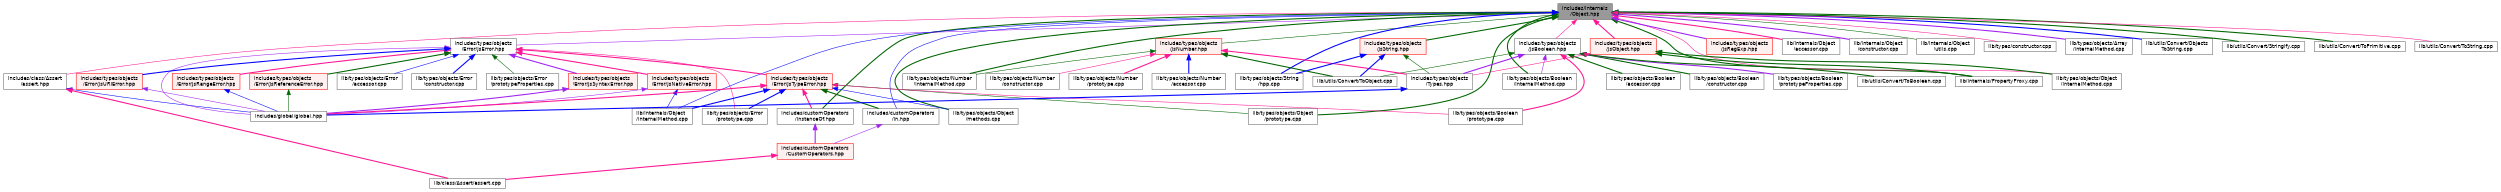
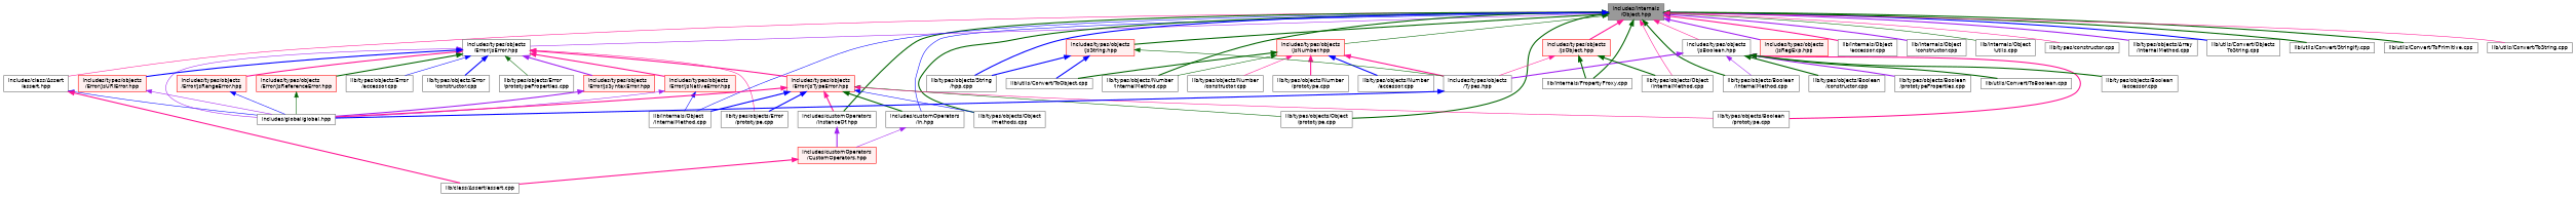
  digraph {
    node [color=grey40 fillcolor=white fontname=Helvetica fontsize=10 shape=box style=filled]
    edge [color=darkgreen dir=back fontname=Helvetica fontsize=10 labelfontname=Helvetica labelfontsize=10 style=bold]
    n1 [color=gray40 fillcolor=grey60 fontcolor=black height=0.2 label="includes/internals\l/Object.hpp" width=0.4]
    n2 [height=0.2 label="includes/class/Assert\l/assert.hpp" width=0.4]
    n3 [height=0.2 label="includes/customOperators\l/In.hpp" width=0.4]
    n4 [height=0.2 label="includes/customOperators\l/InstanceOf.hpp" width=0.4]
    n5 [height=0.2 label="includes/types/objects\l/Error/JsError.hpp" width=0.4]
    n6 [height=0.2 label="lib/internals/Object\l/internalMethod.cpp" width=0.4]
    n7 [height=0.2 label="lib/types/objects/Object\l/methods.cpp" width=0.4]
    n8 [height=0.2 label="lib/types/objects/Object\l/prototype.cpp" width=0.4]
    n9 [height=0.2 label="includes/types/objects\l/JsBoolean.hpp" width=0.4]
    n10 [height=0.2 label="lib/types/objects/Boolean\l/internalMethod.cpp" width=0.4]
    n11 [color=red fillcolor="#FFF0F0" height=0.2 label="includes/types/objects\l/JsNumber.hpp" width=0.4]
    n12 [height=0.2 label="lib/types/objects/Number\l/internalMethod.cpp" width=0.4]
    n13 [color=red fillcolor="#FFF0F0" height=0.2 label="includes/types/objects\l/JsObject.hpp" width=0.4]
    n14 [height=0.2 label="lib/internals/PropertyProxy.cpp" width=0.4]
    n15 [height=0.2 label="lib/types/objects/Object\l/internalMethod.cpp" width=0.4]
    n16 [color=red fillcolor="#FFF0F0" height=0.2 label="includes/types/objects\l/JsRegExp.hpp" width=0.4]
    n17 [color=red fillcolor="#FFF0F0" height=0.2 label="includes/types/objects\l/JsString.hpp" width=0.4]
    n18 [height=0.2 label="lib/types/objects/String\l/hpp.cpp" width=0.4]
    n19 [height=0.2 label="lib/internals/Object\l/accessor.cpp" width=0.4]
    n20 [height=0.2 label="lib/internals/Object\l/constructor.cpp" width=0.4]
    n21 [height=0.2 label="lib/internals/Object\l/utils.cpp" width=0.4]
    n22 [height=0.2 label="lib/types/constructor.cpp" width=0.4]
    n23 [height=0.2 label="lib/types/objects/Array\l/internalMethod.cpp" width=0.4]
    n24 [height=0.2 label="lib/utils/Convert/Objects\lToString.cpp" width=0.4]
    n25 [height=0.2 label="lib/utils/Convert/Stringify.cpp" width=0.4]
    n26 [height=0.2 label="lib/utils/Convert/ToPrimitive.cpp" width=0.4]
    n27 [height=0.2 label="lib/utils/Convert/ToString.cpp" width=0.4]
    n28 [height=0.2 label="includes/global/global.hpp" width=0.4]
    n29 [height=0.2 label="lib/class/Assert/assert.cpp" width=0.4]
    n30 [color=red fillcolor="#FFF0F0" height=0.2 label="includes/customOperators\l/CustomOperators.hpp" width=0.4]
    n31 [color=red fillcolor="#FFF0F0" height=0.2 label="includes/types/objects\l/Error/JsNativeError.hpp" width=0.4]
    n32 [color=red fillcolor="#FFF0F0" height=0.2 label="includes/types/objects\l/Error/JsRangeError.hpp" width=0.4]
    n33 [color=red fillcolor="#FFF0F0" height=0.2 label="includes/types/objects\l/Error/JsReferenceError.hpp" width=0.4]
    n34 [color=red fillcolor="#FFF0F0" height=0.2 label="includes/types/objects\l/Error/JsSyntaxError.hpp" width=0.4]
    n35 [color=red fillcolor="#FFF0F0" height=0.2 label="includes/types/objects\l/Error/JsTypeError.hpp" width=0.4]
    n36 [height=0.2 label="lib/types/objects/Error\l/prototype.cpp" width=0.4]
    n37 [color=red fillcolor="#FFF0F0" height=0.2 label="includes/types/objects\l/Error/JsURIError.hpp" width=0.4]
    n38 [height=0.2 label="lib/types/objects/Error\l/accessor.cpp" width=0.4]
    n39 [height=0.2 label="lib/types/objects/Error\l/constructor.cpp" width=0.4]
    n40 [height=0.2 label="lib/types/objects/Error\l/prototypeProperties.cpp" width=0.4]
    n41 [height=0.2 label="lib/types/objects/Boolean\l/prototype.cpp" width=0.4]
    n42 [height=0.2 label="includes/types/objects\l/Types.hpp" width=0.4]
    n43 [height=0.2 label="lib/types/objects/Boolean\l/accessor.cpp" width=0.4]
    n44 [height=0.2 label="lib/types/objects/Boolean\l/constructor.cpp" width=0.4]
    n45 [height=0.2 label="lib/types/objects/Boolean\l/prototypeProperties.cpp" width=0.4]
    n46 [height=0.2 label="lib/utils/Convert/ToBoolean.cpp" width=0.4]
    n47 [height=0.2 label="lib/utils/Convert/ToObject.cpp" width=0.4]
    n48 [height=0.2 label="lib/types/objects/Number\l/accessor.cpp" width=0.4]
    n49 [height=0.2 label="lib/types/objects/Number\l/constructor.cpp" width=0.4]
    n50 [height=0.2 label="lib/types/objects/Number\l/prototype.cpp" width=0.4]
    n1 -> n2 [color=deeppink style=solid]
    n1 -> n3 [color=blue style=solid]
    n1 -> n4
    n1 -> n5 [color=purple style=solid]
    n1 -> n6 [color=blue style=solid]
    n1 -> n7
    n1 -> n8
    n1 -> n9 [color=deeppink style=solid]
    n1 -> n10
    n1 -> n11 [style=solid]
    n1 -> n12
    n1 -> n13 [color=deeppink]
    n1 -> n14
    n1 -> n15 [color=deeppink style=solid]
    n1 -> n16 [color=purple]
    n1 -> n17
    n1 -> n18 [color=blue]
    n1 -> n19 [color=deeppink]
    n1 -> n20 [color=purple]
    n1 -> n21 [style=solid]
    n1 -> n22 [color=deeppink style=solid]
    n1 -> n23 [color=purple]
    n1 -> n24 [color=blue]
    n1 -> n25
    n1 -> n26
    n1 -> n27 [color=deeppink style=solid]
    n2 -> n28 [color=blue style=solid]
    n2 -> n29 [color=deeppink]
    n3 -> n30 [color=purple style=solid]
    n4 -> n30 [color=purple]
    n5 -> n28 [color=purple style=solid]
    n5 -> n31 [color=deeppink]
    n5 -> n32 [color=deeppink]
    n5 -> n33
    n5 -> n34 [color=purple]
    n5 -> n35 [color=deeppink]
    n5 -> n36 [color=deeppink style=solid]
    n5 -> n37 [color=blue]
    n5 -> n38 [color=blue style=solid]
    n5 -> n39 [color=blue]
    n5 -> n40 [style=solid]
    n9 -> n10 [color=purple style=solid]
    n9 -> n41 [color=deeppink]
    n9 -> n42 [color=purple]
    n9 -> n43
    n9 -> n44
    n9 -> n45 [color=purple]
    n9 -> n46
-   n9 -> n47 [style=solid]
    n11 -> n12 [style=solid]
    n11 -> n42 [color=deeppink]
    n11 -> n47
    n11 -> n48 [color=blue]
    n11 -> n49 [color=deeppink style=solid]
    n11 -> n50 [color=deeppink]
    n13 -> n14
    n13 -> n15
    n13 -> n42 [color=deeppink style=solid]
    n17 -> n18 [color=blue]
    n17 -> n42 [style=solid]
    n17 -> n47 [color=blue]
    n30 -> n29 [color=deeppink]
    n31 -> n6 [color=blue style=solid]
    n31 -> n28 [color=purple style=solid]
    n32 -> n28 [color=blue style=solid]
    n33 -> n28 [style=solid]
    n34 -> n28 [color=purple]
    n35 -> n3
    n35 -> n4 [color=deeppink]
    n35 -> n6 [color=blue]
    n35 -> n7 [color=blue style=solid]
    n35 -> n8 [style=solid]
    n35 -> n28 [color=deeppink]
    n35 -> n36 [color=blue]
    n35 -> n41 [color=deeppink style=solid]
    n37 -> n28 [color=purple style=solid]
    n42 -> n28 [color=blue]
  }
